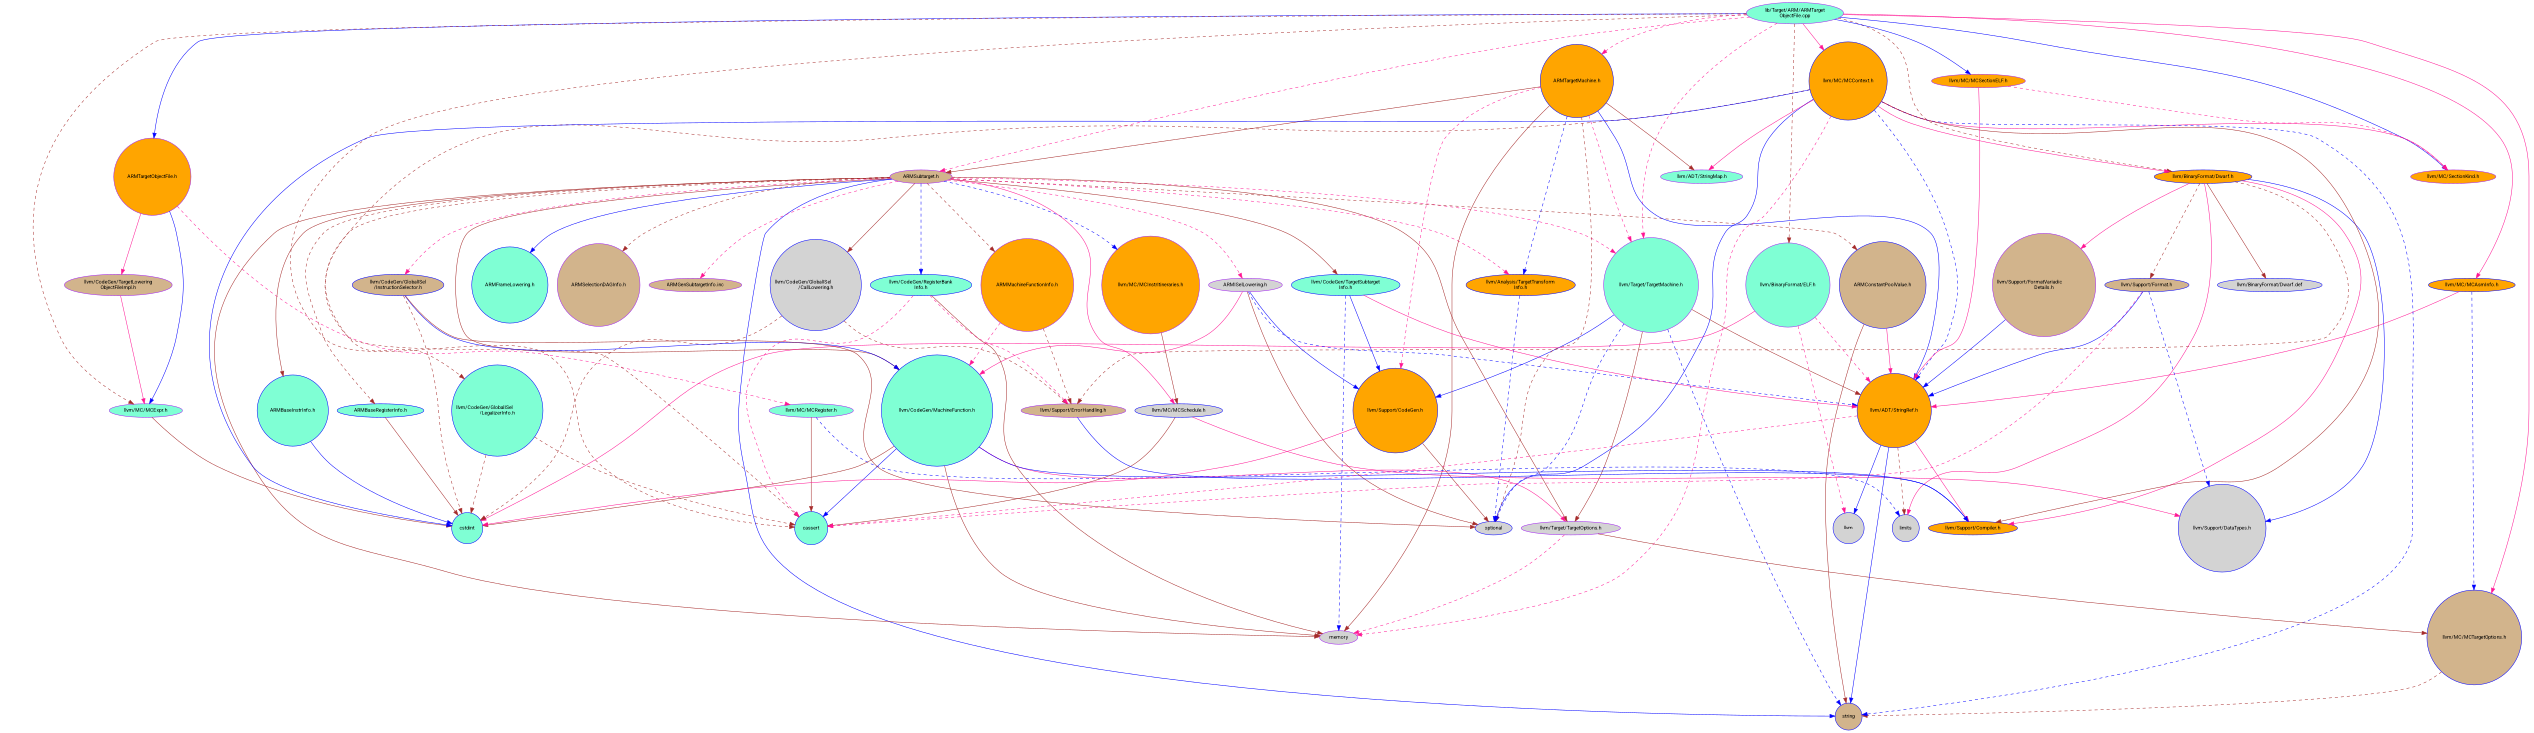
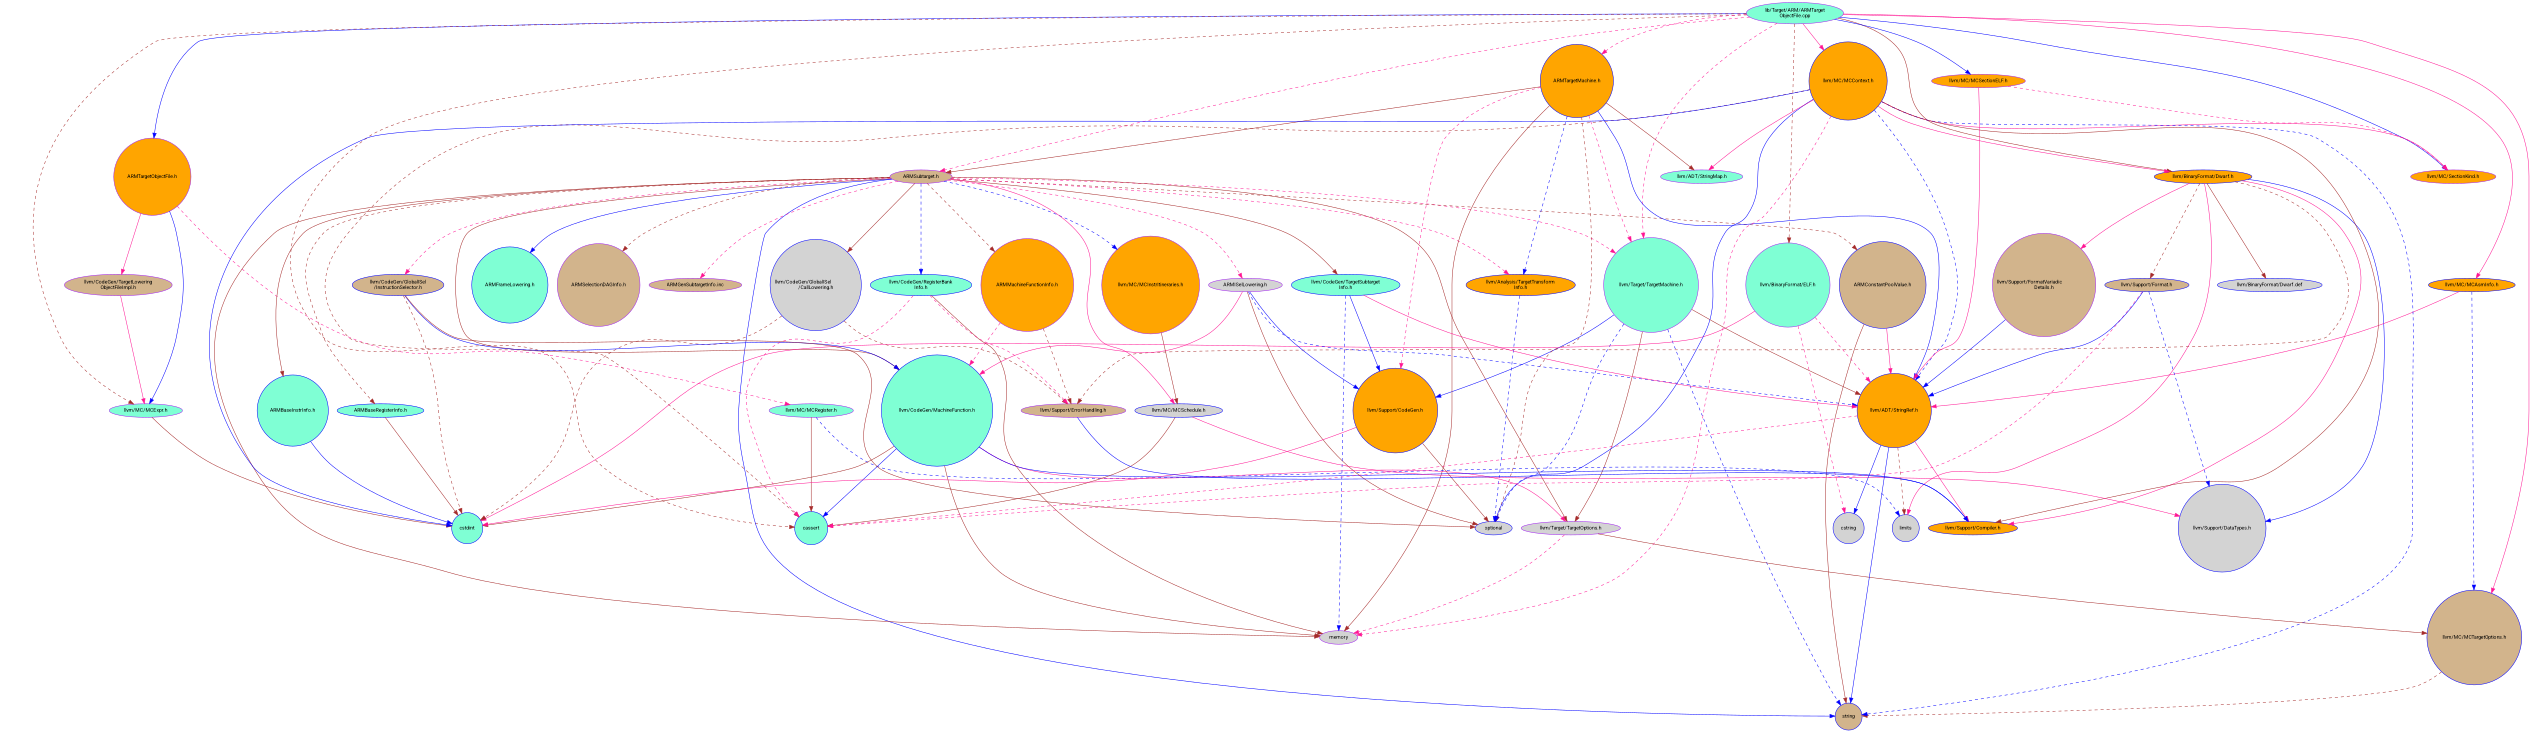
  digraph {
    fontname=Roboto
    node [color=blue fillcolor=aquamarine fontname=Roboto fontsize=10 shape=ellipse style=filled]
    edge [color=brown fontname=Roboto fontsize=10 labelfontname=Helvetica labelfontsize=10 style=solid]
    n1 [color=purple fontcolor=black height=0.2 label="lib/Target/ARM/ARMTarget\lObjectFile.cpp" width=0.4]
    n2 [color=purple fillcolor=orange height=0.2 label="ARMTargetObjectFile.h" shape=circle width=0.4]
    n3 [color=purple height=0.2 label="llvm/MC/MCExpr.h" width=0.4]
    n4 [height=0.2 label=cassert shape=circle width=0.4]
    n5 [color=purple fillcolor=tan height=0.2 label="ARMSubtarget.h" width=0.4]
    n6 [fillcolor=tan height=0.2 label="llvm/MC/MCTargetOptions.h" shape=circle width=0.4]
    n7 [color=purple height=0.2 label="llvm/Target/TargetMachine.h" shape=circle width=0.4]
    n8 [fillcolor=orange height=0.2 label="ARMTargetMachine.h" shape=circle width=0.4]
    n9 [fillcolor=orange height=0.2 label="llvm/BinaryFormat/Dwarf.h" width=0.4]
    n10 [color=purple height=0.2 label="llvm/BinaryFormat/ELF.h" shape=circle width=0.4]
    n11 [fillcolor=orange height=0.2 label="llvm/MC/MCAsmInfo.h" width=0.4]
    n12 [fillcolor=orange height=0.2 label="llvm/MC/MCContext.h" shape=circle width=0.4]
    n13 [color=purple fillcolor=orange height=0.2 label="llvm/MC/SectionKind.h" width=0.4]
    n14 [color=purple fillcolor=orange height=0.2 label="llvm/MC/MCSectionELF.h" width=0.4]
    n15 [color=purple fillcolor=tan height=0.2 label="llvm/CodeGen/TargetLowering\lObjectFileImpl.h" width=0.4]
    n16 [color=purple height=0.2 label="llvm/MC/MCRegister.h" width=0.4]
    n17 [height=0.2 label=cstdint shape=circle width=0.4]
    n18 [height=0.2 label="ARMBaseInstrInfo.h" shape=circle width=0.4]
    n19 [height=0.2 label="ARMBaseRegisterInfo.h" width=0.4]
    n20 [fillcolor=tan height=0.2 label="ARMConstantPoolValue.h" shape=circle width=0.4]
    n21 [fillcolor=tan height=0.2 label=string shape=circle width=0.4]
    n22 [height=0.2 label="ARMFrameLowering.h" shape=circle width=0.4]
    n23 [color=purple fillcolor=lightgrey height=0.2 label="ARMISelLowering.h" width=0.4]
    n24 [height=0.2 label="llvm/CodeGen/MachineFunction.h" shape=circle width=0.4]
    n25 [color=purple fillcolor=lightgrey height=0.2 label="llvm/Target/TargetOptions.h" width=0.4]
    n26 [color=purple fillcolor=lightgrey height=0.2 label=memory width=0.4]
    n27 [color=purple fillcolor=orange height=0.2 label="ARMMachineFunctionInfo.h" shape=circle width=0.4]
    n28 [color=purple fillcolor=tan height=0.2 label="ARMSelectionDAGInfo.h" shape=circle width=0.4]
    n29 [fillcolor=orange height=0.2 label="llvm/Analysis/TargetTransform\lInfo.h" width=0.4]
    n30 [fillcolor=lightgrey height=0.2 label="llvm/CodeGen/GlobalISel\l/CallLowering.h" shape=circle width=0.4]
    n31 [fillcolor=tan height=0.2 label="llvm/CodeGen/GlobalISel\l/InstructionSelector.h" width=0.4]
-   n32 [height=0.2 label="llvm/CodeGen/GlobalISel\l/LegalizerInfo.h" shape=circle width=0.4]
    n33 [height=0.2 label="llvm/CodeGen/RegisterBank\lInfo.h" width=0.4]
    n34 [height=0.2 label="llvm/CodeGen/TargetSubtarget\lInfo.h" width=0.4]
    n35 [color=purple fillcolor=orange height=0.2 label="llvm/MC/MCInstrItineraries.h" shape=circle width=0.4]
    n36 [fillcolor=lightgrey height=0.2 label="llvm/MC/MCSchedule.h" width=0.4]
    n37 [color=purple fillcolor=tan height=0.2 label="ARMGenSubtargetInfo.inc" width=0.4]
    n38 [fillcolor=orange height=0.2 label="llvm/ADT/StringRef.h" shape=circle width=0.4]
    n39 [fillcolor=orange height=0.2 label="llvm/Support/CodeGen.h" shape=circle width=0.4]
    n40 [fillcolor=lightgrey height=0.2 label=optional width=0.4]
    n41 [color=purple height=0.2 label="llvm/ADT/StringMap.h" width=0.4]
    n42 [fillcolor=lightgrey height=0.2 label=limits shape=circle width=0.4]
    n43 [fillcolor=orange height=0.2 label="llvm/Support/Compiler.h" width=0.4]
    n44 [color=purple fillcolor=tan height=0.2 label="llvm/Support/ErrorHandling.h" width=0.4]
    n45 [fillcolor=lightgrey height=0.2 label="llvm/Support/DataTypes.h" shape=circle width=0.4]
    n46 [fillcolor=tan height=0.2 label="llvm/Support/Format.h" width=0.4]
    n47 [color=purple fillcolor=tan height=0.2 label="llvm/Support/FormatVariadic\lDetails.h" shape=circle width=0.4]
    n48 [fillcolor=lightgrey height=0.2 label="llvm/BinaryFormat/Dwarf.def" width=0.4]
-   n49 [fillcolor=lightgrey height=0.2 label=llvm shape=circle width=0.4]
+   n49 [fillcolor=lightgrey height=0.2 label=cstring shape=circle width=0.4]
    n1 -> n2 [color=blue]
    n1 -> n3 [style=dashed]
    n1 -> n4 [style=dashed]
    n1 -> n5 [color=deeppink style=dashed]
    n1 -> n6 [color=deeppink]
    n1 -> n7 [color=deeppink style=dashed]
    n1 -> n8 [color=deeppink style=dashed]
-   n1 -> n9 [style=dashed]
+   n1 -> n9
    n1 -> n10 [style=dashed]
    n1 -> n11 [color=deeppink]
    n1 -> n12 [color=deeppink]
    n1 -> n13 [color=blue]
    n1 -> n14 [color=blue]
    n2 -> n3 [color=blue]
    n2 -> n15 [color=deeppink]
    n2 -> n16 [color=deeppink style=dashed]
    n3 -> n17
    n5 -> n7 [color=deeppink style=dashed]
    n5 -> n18
    n5 -> n19 [style=dashed]
    n5 -> n20 [style=dashed]
    n5 -> n21 [color=blue]
    n5 -> n22 [color=blue]
    n5 -> n23 [color=deeppink style=dashed]
    n5 -> n24
    n5 -> n25
    n5 -> n26
    n5 -> n27 [style=dashed]
    n5 -> n28 [style=dashed]
    n5 -> n29 [color=deeppink style=dashed]
    n5 -> n30
    n5 -> n31 [color=deeppink style=dashed]
-   n5 -> n32 [style=dashed]
    n5 -> n33 [color=blue style=dashed]
    n5 -> n34
    n5 -> n35 [color=blue style=dashed]
    n5 -> n36 [color=deeppink]
    n5 -> n37 [color=deeppink style=dashed]
    n6 -> n21 [style=dashed]
    n7 -> n21 [color=blue style=dashed]
    n7 -> n25
    n7 -> n38
    n7 -> n39 [color=blue]
    n7 -> n40 [color=blue style=dashed]
    n8 -> n5
    n8 -> n7 [color=deeppink style=dashed]
    n8 -> n26
    n8 -> n29 [color=blue style=dashed]
    n8 -> n38 [color=blue]
    n8 -> n39 [color=deeppink style=dashed]
    n8 -> n40 [style=dashed]
    n8 -> n41
    n9 -> n42 [color=deeppink]
    n9 -> n43 [color=deeppink]
    n9 -> n44 [style=dashed]
    n9 -> n45 [color=blue]
    n9 -> n46 [style=dashed]
    n9 -> n47 [color=deeppink]
    n9 -> n48
    n10 -> n17 [color=deeppink]
    n10 -> n38 [color=deeppink style=dashed]
    n10 -> n49 [color=deeppink style=dashed]
    n11 -> n6 [color=blue style=dashed]
    n11 -> n38 [color=deeppink]
    n12 -> n4 [style=dashed]
    n12 -> n9 [color=deeppink]
    n12 -> n13 [color=deeppink]
    n12 -> n17 [color=blue]
    n12 -> n21 [color=blue style=dashed]
    n12 -> n26 [color=deeppink style=dashed]
    n12 -> n38 [color=blue style=dashed]
    n12 -> n40 [color=blue]
    n12 -> n41 [color=deeppink]
    n12 -> n43
    n14 -> n13 [color=deeppink style=dashed]
    n14 -> n38 [color=deeppink]
    n15 -> n3 [color=deeppink]
    n16 -> n4
    n16 -> n42 [color=blue style=dashed]
    n18 -> n17 [color=blue]
    n19 -> n17
    n20 -> n21
    n20 -> n38 [color=deeppink]
    n23 -> n24 [color=deeppink]
    n23 -> n38 [color=blue style=dashed]
    n23 -> n39 [color=blue]
    n23 -> n40
    n24 -> n4 [color=blue]
    n24 -> n17
    n24 -> n25 [color=deeppink]
    n24 -> n26
    n24 -> n43 [color=blue]
    n25 -> n6
    n25 -> n26 [color=deeppink style=dashed]
    n27 -> n24 [color=deeppink style=dashed]
    n27 -> n44 [style=dashed]
    n29 -> n40 [color=blue style=dashed]
    n30 -> n17 [style=dashed]
    n30 -> n44 [style=dashed]
    n31 -> n17 [style=dashed]
    n31 -> n24 [color=blue]
    n31 -> n40
-   n32 -> n4 [style=dashed]
-   n32 -> n17 [style=dashed]
    n33 -> n4 [color=deeppink style=dashed]
    n33 -> n26
    n33 -> n44 [color=deeppink style=dashed]
    n34 -> n26 [color=blue style=dashed]
    n34 -> n38 [color=deeppink]
    n34 -> n39 [color=blue]
    n35 -> n36
    n36 -> n4
    n36 -> n45 [color=deeppink]
    n38 -> n4 [color=deeppink style=dashed]
    n38 -> n21 [color=blue]
    n38 -> n42 [style=dashed]
    n38 -> n43 [color=deeppink]
    n38 -> n49 [color=blue]
    n39 -> n17 [color=deeppink]
    n39 -> n40
    n44 -> n43 [color=blue]
    n46 -> n4 [color=deeppink style=dashed]
    n46 -> n38 [color=blue]
    n46 -> n45 [color=blue style=dashed]
    n47 -> n38 [color=blue]
  }
